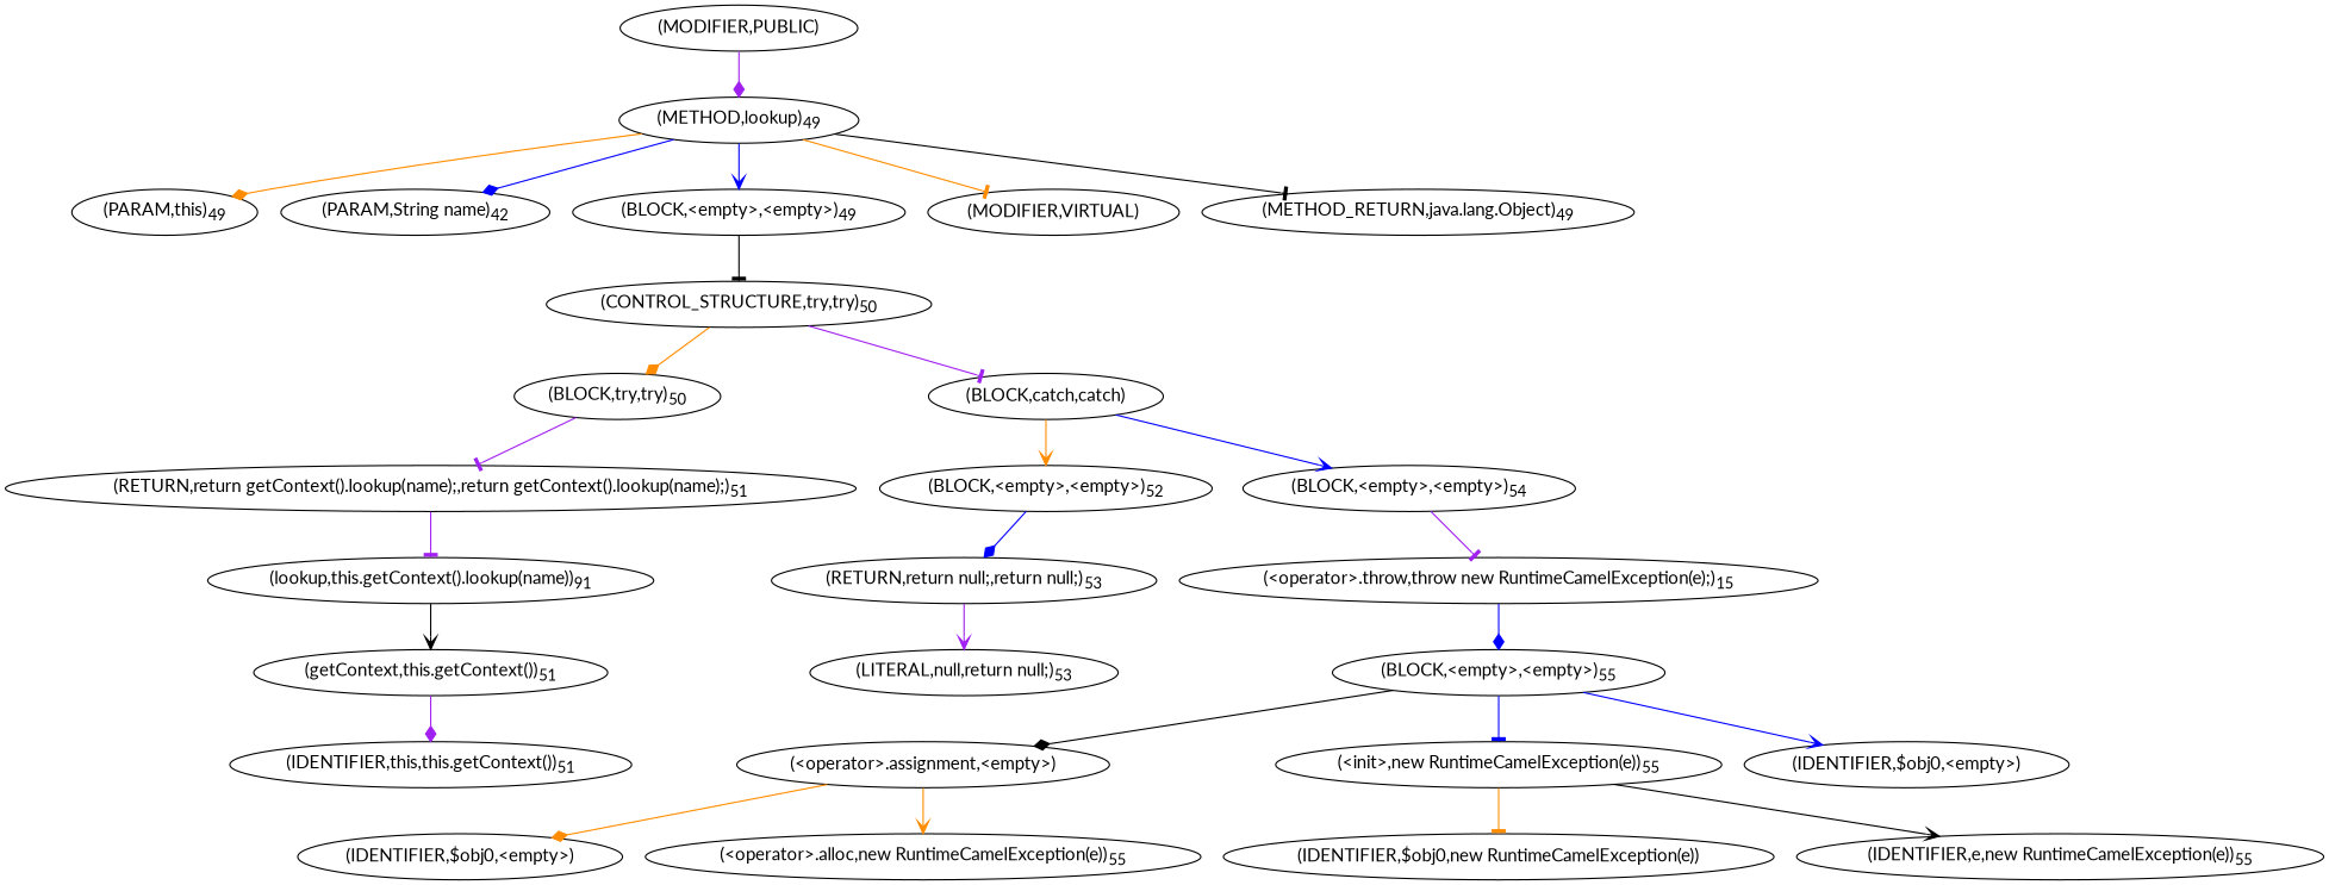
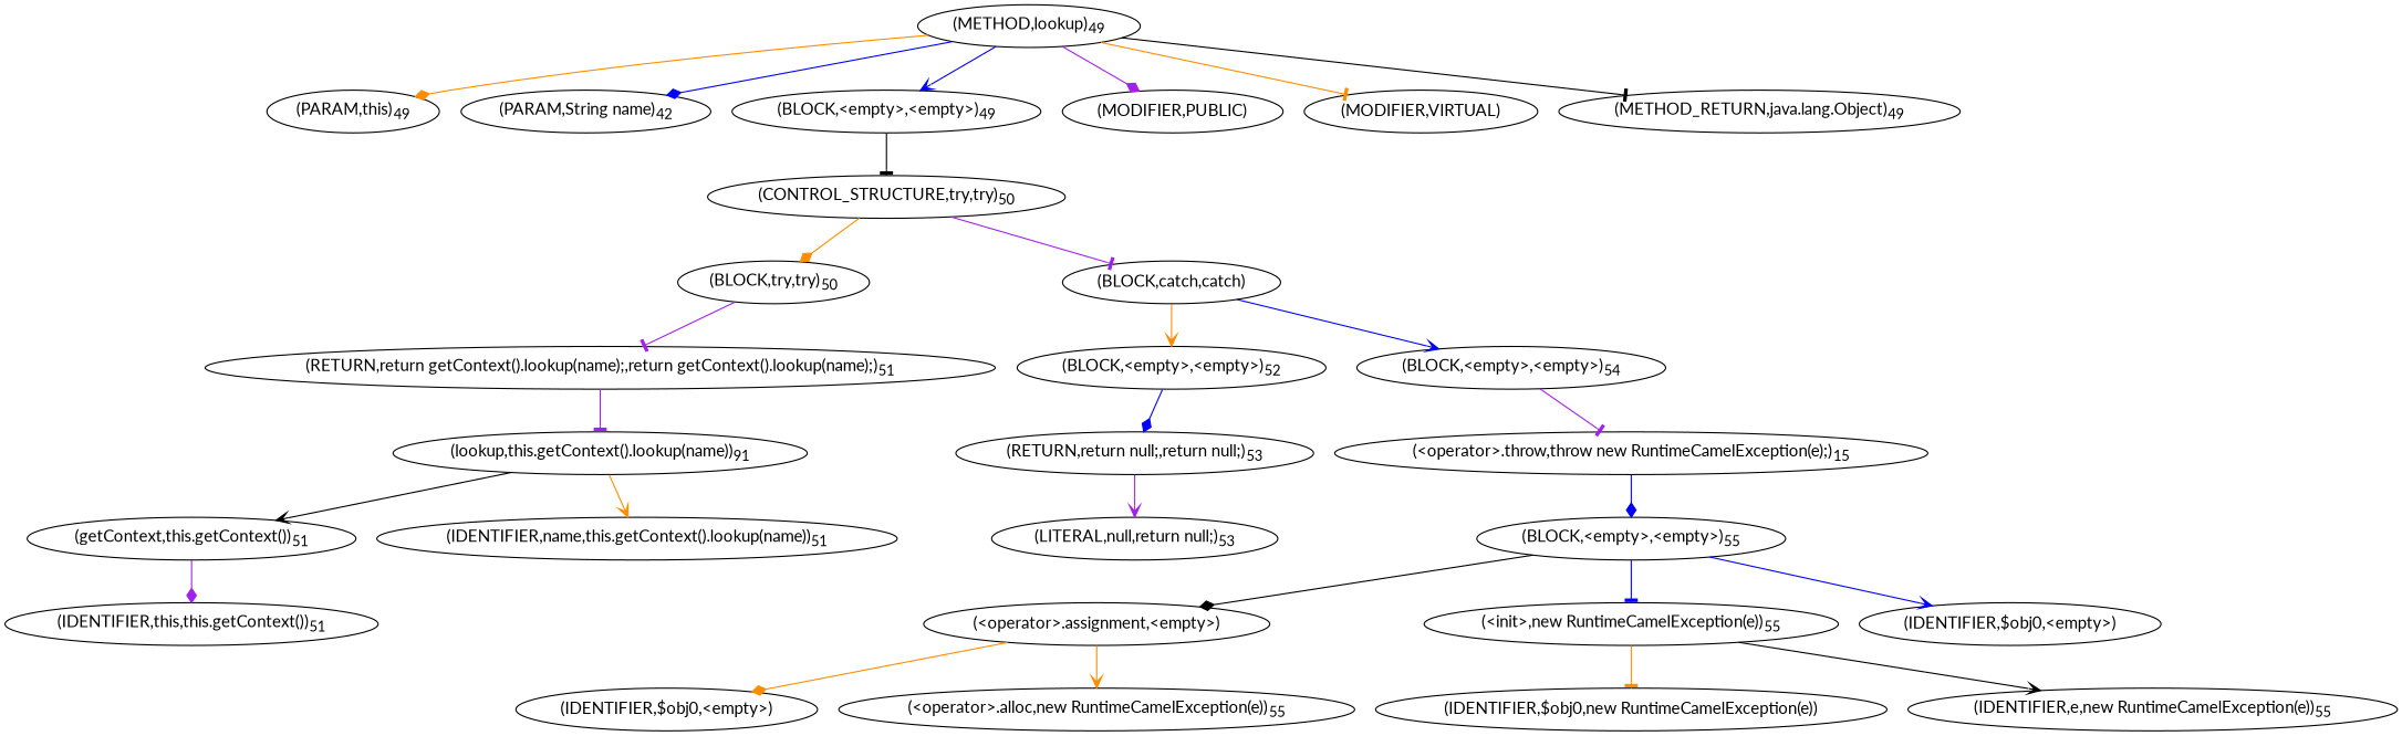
  digraph {
    fontname=Lato
    node [fontname=Lato]
    edge [arrowhead=diamond color=darkorange fontname=Lato]
    n1 [label=<(METHOD,lookup)<SUB>49</SUB>>]
    n2 [label=<(PARAM,this)<SUB>49</SUB>>]
    n3 [label=<(PARAM,String name)<SUB>42</SUB>>]
    n4 [label=<(BLOCK,&lt;empty&gt;,&lt;empty&gt;)<SUB>49</SUB>>]
    n5 [label=<(MODIFIER,PUBLIC)>]
    n6 [label=<(MODIFIER,VIRTUAL)>]
    n7 [label=<(METHOD_RETURN,java.lang.Object)<SUB>49</SUB>>]
    n8 [label=<(CONTROL_STRUCTURE,try,try)<SUB>50</SUB>>]
    n9 [label=<(BLOCK,try,try)<SUB>50</SUB>>]
    n10 [label=<(BLOCK,catch,catch)>]
    n11 [label=<(RETURN,return getContext().lookup(name);,return getContext().lookup(name);)<SUB>51</SUB>>]
    n12 [label=<(BLOCK,&lt;empty&gt;,&lt;empty&gt;)<SUB>52</SUB>>]
    n13 [label=<(BLOCK,&lt;empty&gt;,&lt;empty&gt;)<SUB>54</SUB>>]
    n14 [label=<(lookup,this.getContext().lookup(name))<SUB>91</SUB>>]
    n15 [label=<(getContext,this.getContext())<SUB>51</SUB>>]
+   n16 [label=<(IDENTIFIER,name,this.getContext().lookup(name))<SUB>51</SUB>>]
    n17 [label=<(IDENTIFIER,this,this.getContext())<SUB>51</SUB>>]
    n18 [label=<(RETURN,return null;,return null;)<SUB>53</SUB>>]
    n19 [label=<(&lt;operator&gt;.throw,throw new RuntimeCamelException(e);)<SUB>15</SUB>>]
    n20 [label=<(LITERAL,null,return null;)<SUB>53</SUB>>]
    n21 [label=<(BLOCK,&lt;empty&gt;,&lt;empty&gt;)<SUB>55</SUB>>]
    n22 [label=<(&lt;operator&gt;.assignment,&lt;empty&gt;)>]
    n23 [label=<(&lt;init&gt;,new RuntimeCamelException(e))<SUB>55</SUB>>]
    n24 [label=<(IDENTIFIER,$obj0,&lt;empty&gt;)>]
    n25 [label=<(IDENTIFIER,$obj0,&lt;empty&gt;)>]
    n26 [label=<(&lt;operator&gt;.alloc,new RuntimeCamelException(e))<SUB>55</SUB>>]
    n27 [label=<(IDENTIFIER,$obj0,new RuntimeCamelException(e))>]
    n28 [label=<(IDENTIFIER,e,new RuntimeCamelException(e))<SUB>55</SUB>>]
    n1 -> n2
    n1 -> n3 [color=blue]
    n1 -> n4 [arrowhead=vee color=blue]
-   n5 -> n1 [color=purple]
+   n1 -> n5 [color=purple]
    n1 -> n6 [arrowhead=tee]
    n1 -> n7 [arrowhead=tee color=black]
    n4 -> n8 [arrowhead=tee color=black]
    n8 -> n9
    n8 -> n10 [arrowhead=tee color=purple]
    n9 -> n11 [arrowhead=tee color=purple]
    n10 -> n12 [arrowhead=vee]
    n10 -> n13 [arrowhead=vee color=blue]
    n11 -> n14 [arrowhead=tee color=purple]
    n12 -> n18 [color=blue]
    n13 -> n19 [arrowhead=tee color=purple]
    n14 -> n15 [arrowhead=vee color=black]
+   n14 -> n16 [arrowhead=vee]
    n15 -> n17 [color=purple]
    n18 -> n20 [arrowhead=vee color=purple]
    n19 -> n21 [color=blue]
    n21 -> n22 [color=black]
    n21 -> n23 [arrowhead=tee color=blue]
    n21 -> n24 [arrowhead=vee color=blue]
    n22 -> n25
    n22 -> n26 [arrowhead=vee]
    n23 -> n27 [arrowhead=tee]
    n23 -> n28 [arrowhead=vee color=black]
  }
